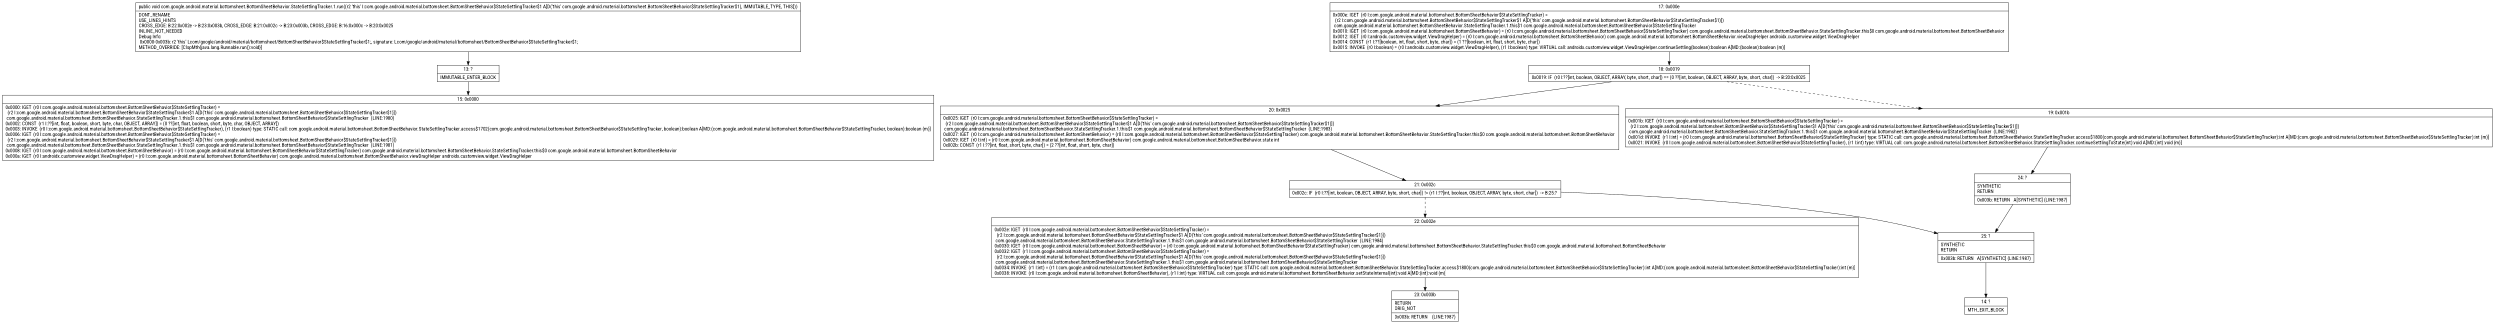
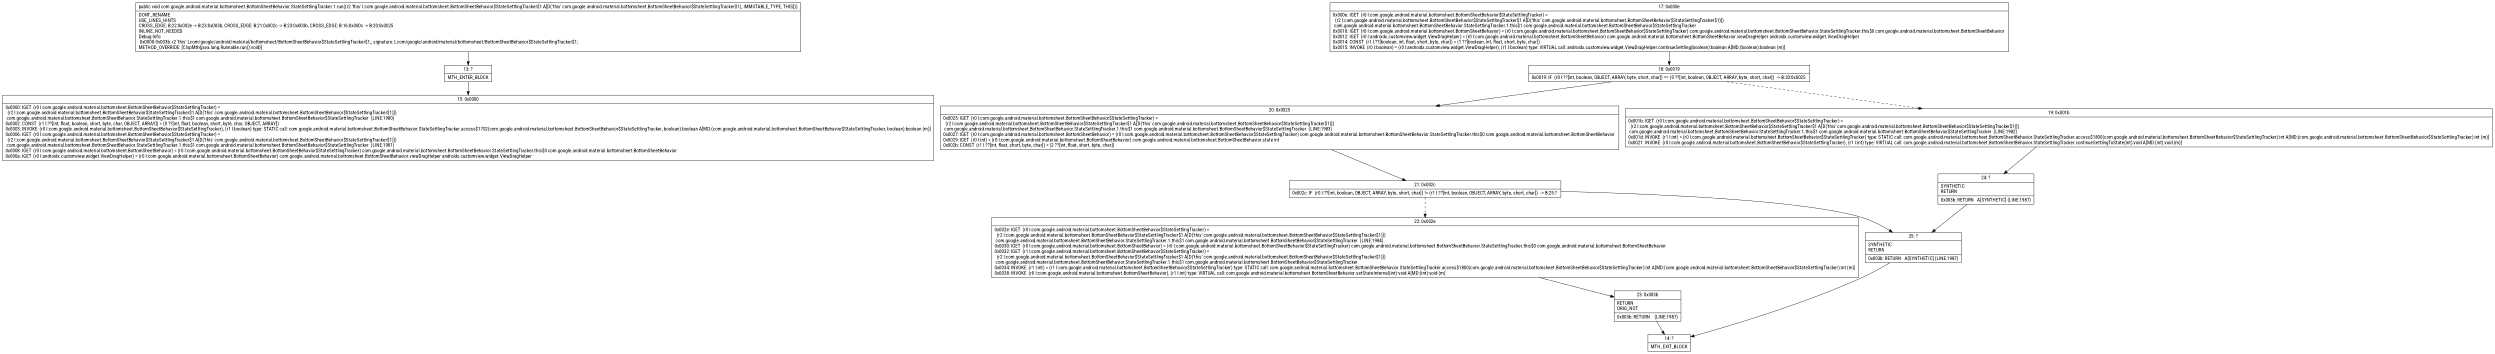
  digraph {
    fontname="Roboto Condensed"
    node [fontname="Roboto Condensed" shape=record]
    edge [fontname="Roboto Condensed"]
-   n1 [label="{13\:\ ?|IMMUTABLE_ENTER_BLOCK\l}"]
+   n1 [label="{13\:\ ?|MTH_ENTER_BLOCK\l}"]
    n2 [label="{15\:\ 0x0000|0x0000: IGET  (r0 I:com.google.android.material.bottomsheet.BottomSheetBehavior$StateSettlingTracker) = \l  (r2 I:com.google.android.material.bottomsheet.BottomSheetBehavior$StateSettlingTracker$1 A[D('this' com.google.android.material.bottomsheet.BottomSheetBehavior$StateSettlingTracker$1)])\l com.google.android.material.bottomsheet.BottomSheetBehavior.StateSettlingTracker.1.this$1 com.google.android.material.bottomsheet.BottomSheetBehavior$StateSettlingTracker  (LINE:1980)\l0x0002: CONST  (r1 I:??[int, float, boolean, short, byte, char, OBJECT, ARRAY]) = (0 ??[int, float, boolean, short, byte, char, OBJECT, ARRAY]) \l0x0003: INVOKE  (r0 I:com.google.android.material.bottomsheet.BottomSheetBehavior$StateSettlingTracker), (r1 I:boolean) type: STATIC call: com.google.android.material.bottomsheet.BottomSheetBehavior.StateSettlingTracker.access$1702(com.google.android.material.bottomsheet.BottomSheetBehavior$StateSettlingTracker, boolean):boolean A[MD:(com.google.android.material.bottomsheet.BottomSheetBehavior$StateSettlingTracker, boolean):boolean (m)]\l0x0006: IGET  (r0 I:com.google.android.material.bottomsheet.BottomSheetBehavior$StateSettlingTracker) = \l  (r2 I:com.google.android.material.bottomsheet.BottomSheetBehavior$StateSettlingTracker$1 A[D('this' com.google.android.material.bottomsheet.BottomSheetBehavior$StateSettlingTracker$1)])\l com.google.android.material.bottomsheet.BottomSheetBehavior.StateSettlingTracker.1.this$1 com.google.android.material.bottomsheet.BottomSheetBehavior$StateSettlingTracker  (LINE:1981)\l0x0008: IGET  (r0 I:com.google.android.material.bottomsheet.BottomSheetBehavior) = (r0 I:com.google.android.material.bottomsheet.BottomSheetBehavior$StateSettlingTracker) com.google.android.material.bottomsheet.BottomSheetBehavior.StateSettlingTracker.this$0 com.google.android.material.bottomsheet.BottomSheetBehavior \l0x000a: IGET  (r0 I:androidx.customview.widget.ViewDragHelper) = (r0 I:com.google.android.material.bottomsheet.BottomSheetBehavior) com.google.android.material.bottomsheet.BottomSheetBehavior.viewDragHelper androidx.customview.widget.ViewDragHelper \l}"]
    n3 [label="{17\:\ 0x000e|0x000e: IGET  (r0 I:com.google.android.material.bottomsheet.BottomSheetBehavior$StateSettlingTracker) = \l  (r2 I:com.google.android.material.bottomsheet.BottomSheetBehavior$StateSettlingTracker$1 A[D('this' com.google.android.material.bottomsheet.BottomSheetBehavior$StateSettlingTracker$1)])\l com.google.android.material.bottomsheet.BottomSheetBehavior.StateSettlingTracker.1.this$1 com.google.android.material.bottomsheet.BottomSheetBehavior$StateSettlingTracker \l0x0010: IGET  (r0 I:com.google.android.material.bottomsheet.BottomSheetBehavior) = (r0 I:com.google.android.material.bottomsheet.BottomSheetBehavior$StateSettlingTracker) com.google.android.material.bottomsheet.BottomSheetBehavior.StateSettlingTracker.this$0 com.google.android.material.bottomsheet.BottomSheetBehavior \l0x0012: IGET  (r0 I:androidx.customview.widget.ViewDragHelper) = (r0 I:com.google.android.material.bottomsheet.BottomSheetBehavior) com.google.android.material.bottomsheet.BottomSheetBehavior.viewDragHelper androidx.customview.widget.ViewDragHelper \l0x0014: CONST  (r1 I:??[boolean, int, float, short, byte, char]) = (1 ??[boolean, int, float, short, byte, char]) \l0x0015: INVOKE  (r0 I:boolean) = (r0 I:androidx.customview.widget.ViewDragHelper), (r1 I:boolean) type: VIRTUAL call: androidx.customview.widget.ViewDragHelper.continueSettling(boolean):boolean A[MD:(boolean):boolean (m)]\l}"]
    n4 [label="{18\:\ 0x0019|0x0019: IF  (r0 I:??[int, boolean, OBJECT, ARRAY, byte, short, char]) == (0 ??[int, boolean, OBJECT, ARRAY, byte, short, char])  \-\> B:20:0x0025 \l}"]
    n5 [label="{20\:\ 0x0025|0x0025: IGET  (r0 I:com.google.android.material.bottomsheet.BottomSheetBehavior$StateSettlingTracker) = \l  (r2 I:com.google.android.material.bottomsheet.BottomSheetBehavior$StateSettlingTracker$1 A[D('this' com.google.android.material.bottomsheet.BottomSheetBehavior$StateSettlingTracker$1)])\l com.google.android.material.bottomsheet.BottomSheetBehavior.StateSettlingTracker.1.this$1 com.google.android.material.bottomsheet.BottomSheetBehavior$StateSettlingTracker  (LINE:1983)\l0x0027: IGET  (r0 I:com.google.android.material.bottomsheet.BottomSheetBehavior) = (r0 I:com.google.android.material.bottomsheet.BottomSheetBehavior$StateSettlingTracker) com.google.android.material.bottomsheet.BottomSheetBehavior.StateSettlingTracker.this$0 com.google.android.material.bottomsheet.BottomSheetBehavior \l0x0029: IGET  (r0 I:int) = (r0 I:com.google.android.material.bottomsheet.BottomSheetBehavior) com.google.android.material.bottomsheet.BottomSheetBehavior.state int \l0x002b: CONST  (r1 I:??[int, float, short, byte, char]) = (2 ??[int, float, short, byte, char]) \l}"]
    n6 [label="{21\:\ 0x002c|0x002c: IF  (r0 I:??[int, boolean, OBJECT, ARRAY, byte, short, char]) != (r1 I:??[int, boolean, OBJECT, ARRAY, byte, short, char])  \-\> B:25:? \l}"]
    n7 [label="{19\:\ 0x001b|0x001b: IGET  (r0 I:com.google.android.material.bottomsheet.BottomSheetBehavior$StateSettlingTracker) = \l  (r2 I:com.google.android.material.bottomsheet.BottomSheetBehavior$StateSettlingTracker$1 A[D('this' com.google.android.material.bottomsheet.BottomSheetBehavior$StateSettlingTracker$1)])\l com.google.android.material.bottomsheet.BottomSheetBehavior.StateSettlingTracker.1.this$1 com.google.android.material.bottomsheet.BottomSheetBehavior$StateSettlingTracker  (LINE:1982)\l0x001d: INVOKE  (r1 I:int) = (r0 I:com.google.android.material.bottomsheet.BottomSheetBehavior$StateSettlingTracker) type: STATIC call: com.google.android.material.bottomsheet.BottomSheetBehavior.StateSettlingTracker.access$1800(com.google.android.material.bottomsheet.BottomSheetBehavior$StateSettlingTracker):int A[MD:(com.google.android.material.bottomsheet.BottomSheetBehavior$StateSettlingTracker):int (m)]\l0x0021: INVOKE  (r0 I:com.google.android.material.bottomsheet.BottomSheetBehavior$StateSettlingTracker), (r1 I:int) type: VIRTUAL call: com.google.android.material.bottomsheet.BottomSheetBehavior.StateSettlingTracker.continueSettlingToState(int):void A[MD:(int):void (m)]\l}"]
    n8 [label="{24\:\ ?|SYNTHETIC\lRETURN\l|0x003b: RETURN   A[SYNTHETIC] (LINE:1987)\l}"]
    n9 [label="{25\:\ ?|SYNTHETIC\lRETURN\l|0x003b: RETURN   A[SYNTHETIC] (LINE:1987)\l}"]
    n10 [label="{14\:\ ?|MTH_EXIT_BLOCK\l}"]
    n11 [label="{22\:\ 0x002e|0x002e: IGET  (r0 I:com.google.android.material.bottomsheet.BottomSheetBehavior$StateSettlingTracker) = \l  (r2 I:com.google.android.material.bottomsheet.BottomSheetBehavior$StateSettlingTracker$1 A[D('this' com.google.android.material.bottomsheet.BottomSheetBehavior$StateSettlingTracker$1)])\l com.google.android.material.bottomsheet.BottomSheetBehavior.StateSettlingTracker.1.this$1 com.google.android.material.bottomsheet.BottomSheetBehavior$StateSettlingTracker  (LINE:1984)\l0x0030: IGET  (r0 I:com.google.android.material.bottomsheet.BottomSheetBehavior) = (r0 I:com.google.android.material.bottomsheet.BottomSheetBehavior$StateSettlingTracker) com.google.android.material.bottomsheet.BottomSheetBehavior.StateSettlingTracker.this$0 com.google.android.material.bottomsheet.BottomSheetBehavior \l0x0032: IGET  (r1 I:com.google.android.material.bottomsheet.BottomSheetBehavior$StateSettlingTracker) = \l  (r2 I:com.google.android.material.bottomsheet.BottomSheetBehavior$StateSettlingTracker$1 A[D('this' com.google.android.material.bottomsheet.BottomSheetBehavior$StateSettlingTracker$1)])\l com.google.android.material.bottomsheet.BottomSheetBehavior.StateSettlingTracker.1.this$1 com.google.android.material.bottomsheet.BottomSheetBehavior$StateSettlingTracker \l0x0034: INVOKE  (r1 I:int) = (r1 I:com.google.android.material.bottomsheet.BottomSheetBehavior$StateSettlingTracker) type: STATIC call: com.google.android.material.bottomsheet.BottomSheetBehavior.StateSettlingTracker.access$1800(com.google.android.material.bottomsheet.BottomSheetBehavior$StateSettlingTracker):int A[MD:(com.google.android.material.bottomsheet.BottomSheetBehavior$StateSettlingTracker):int (m)]\l0x0038: INVOKE  (r0 I:com.google.android.material.bottomsheet.BottomSheetBehavior), (r1 I:int) type: VIRTUAL call: com.google.android.material.bottomsheet.BottomSheetBehavior.setStateInternal(int):void A[MD:(int):void (m)]\l}"]
    n12 [label="{23\:\ 0x003b|RETURN\lORIG_NOT\l|0x003b: RETURN    (LINE:1987)\l}"]
    n13 [label="{public void com.google.android.material.bottomsheet.BottomSheetBehavior.StateSettlingTracker.1.run((r2 'this' I:com.google.android.material.bottomsheet.BottomSheetBehavior$StateSettlingTracker$1 A[D('this' com.google.android.material.bottomsheet.BottomSheetBehavior$StateSettlingTracker$1), IMMUTABLE_TYPE, THIS]))  | DONT_RENAME\lUSE_LINES_HINTS\lCROSS_EDGE: B:22:0x002e \-\> B:23:0x003b, CROSS_EDGE: B:21:0x002c \-\> B:23:0x003b, CROSS_EDGE: B:16:0x000c \-\> B:20:0x0025\lINLINE_NOT_NEEDED\lDebug Info:\l  0x0000\-0x003b: r2 'this' Lcom\/google\/android\/material\/bottomsheet\/BottomSheetBehavior$StateSettlingTracker$1;, signature: Lcom\/google\/android\/material\/bottomsheet\/BottomSheetBehavior$StateSettlingTracker$1;\lMETHOD_OVERRIDE: [ClspMth\{java.lang.Runnable.run():void\}]\l}"]
    n1 -> n2
    n3 -> n4
    n4 -> n5
    n4 -> n7 [style=dashed]
    n5 -> n6
    n6 -> n9
    n6 -> n11 [style=dashed]
    n7 -> n8
    n8 -> n9
    n9 -> n10
    n11 -> n12
+   n12 -> n10
    n13 -> n1
  }
